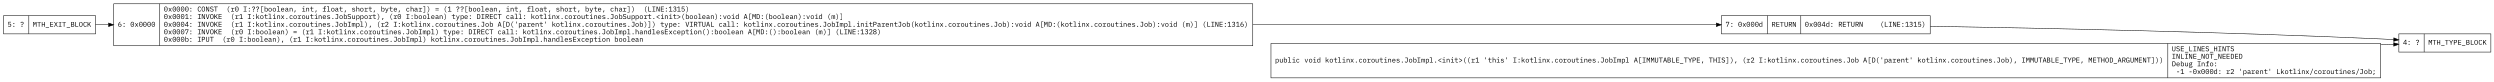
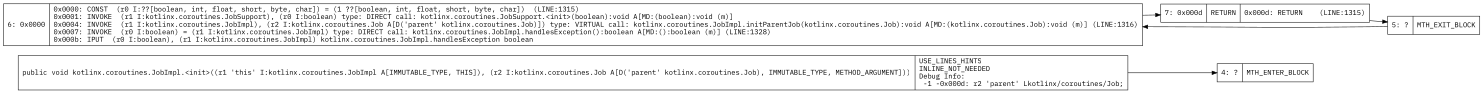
  digraph {
    fontname="IBM Plex Mono"
    rankdir=LR
    node [fontname="IBM Plex Mono" shape=record]
    edge [fontname="IBM Plex Mono"]
-   n1 [label="{4\:\ ?|MTH_TYPE_BLOCK\l}"]
+   n1 [label="{4\:\ ?|MTH_ENTER_BLOCK\l}"]
    n2 [label="{6\:\ 0x0000|0x0000: CONST  (r0 I:??[boolean, int, float, short, byte, char]) = (1 ??[boolean, int, float, short, byte, char])  (LINE:1315)\l0x0001: INVOKE  (r1 I:kotlinx.coroutines.JobSupport), (r0 I:boolean) type: DIRECT call: kotlinx.coroutines.JobSupport.\<init\>(boolean):void A[MD:(boolean):void (m)]\l0x0004: INVOKE  (r1 I:kotlinx.coroutines.JobImpl), (r2 I:kotlinx.coroutines.Job A[D('parent' kotlinx.coroutines.Job)]) type: VIRTUAL call: kotlinx.coroutines.JobImpl.initParentJob(kotlinx.coroutines.Job):void A[MD:(kotlinx.coroutines.Job):void (m)] (LINE:1316)\l0x0007: INVOKE  (r0 I:boolean) = (r1 I:kotlinx.coroutines.JobImpl) type: DIRECT call: kotlinx.coroutines.JobImpl.handlesException():boolean A[MD:():boolean (m)] (LINE:1328)\l0x000b: IPUT  (r0 I:boolean), (r1 I:kotlinx.coroutines.JobImpl) kotlinx.coroutines.JobImpl.handlesException boolean \l}"]
-   n3 [label="{7\:\ 0x000d|RETURN\l|0x004d: RETURN    (LINE:1315)\l}"]
+   n3 [label="{7\:\ 0x000d|RETURN\l|0x000d: RETURN    (LINE:1315)\l}"]
    n4 [label="{5\:\ ?|MTH_EXIT_BLOCK\l}"]
    n5 [label="{public void kotlinx.coroutines.JobImpl.\<init\>((r1 'this' I:kotlinx.coroutines.JobImpl A[IMMUTABLE_TYPE, THIS]), (r2 I:kotlinx.coroutines.Job A[D('parent' kotlinx.coroutines.Job), IMMUTABLE_TYPE, METHOD_ARGUMENT]))  | USE_LINES_HINTS\lINLINE_NOT_NEEDED\lDebug Info:\l  \-1 \-0x000d: r2 'parent' Lkotlinx\/coroutines\/Job;\l}"]
    n2 -> n3
-   n3 -> n1
+   n3 -> n4
    n4 -> n2
    n5 -> n1
  }
